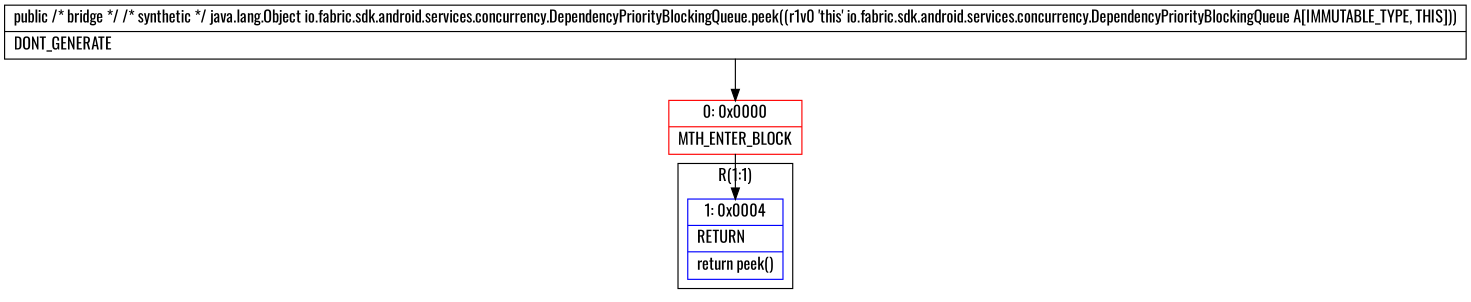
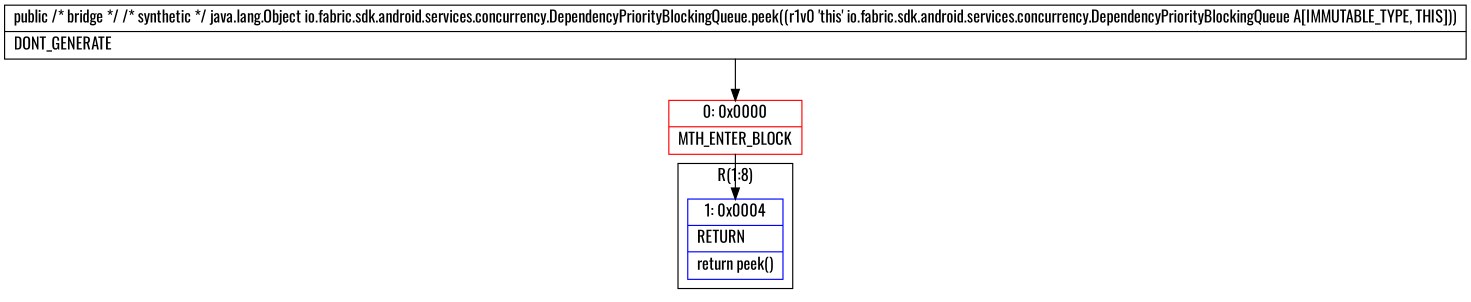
  digraph {
    fontname=Oswald
    node [shape=record fontname=Oswald]
    edge [fontname=Oswald]
    n1 [color=blue label="{1\:\ 0x0004|RETURN\l|return peek()\l}"]
    n2 [color=red label="{0\:\ 0x0000|MTH_ENTER_BLOCK\l}"]
    n3 [label="{public \/* bridge *\/ \/* synthetic *\/ java.lang.Object io.fabric.sdk.android.services.concurrency.DependencyPriorityBlockingQueue.peek((r1v0 'this' io.fabric.sdk.android.services.concurrency.DependencyPriorityBlockingQueue A[IMMUTABLE_TYPE, THIS]))  | DONT_GENERATE\l}"]
    subgraph cluster_1 {
-     label="R(1:1)"
+     label="R(1:8)"
      n1
    }
    n2 -> n1
    n3 -> n2
  }
